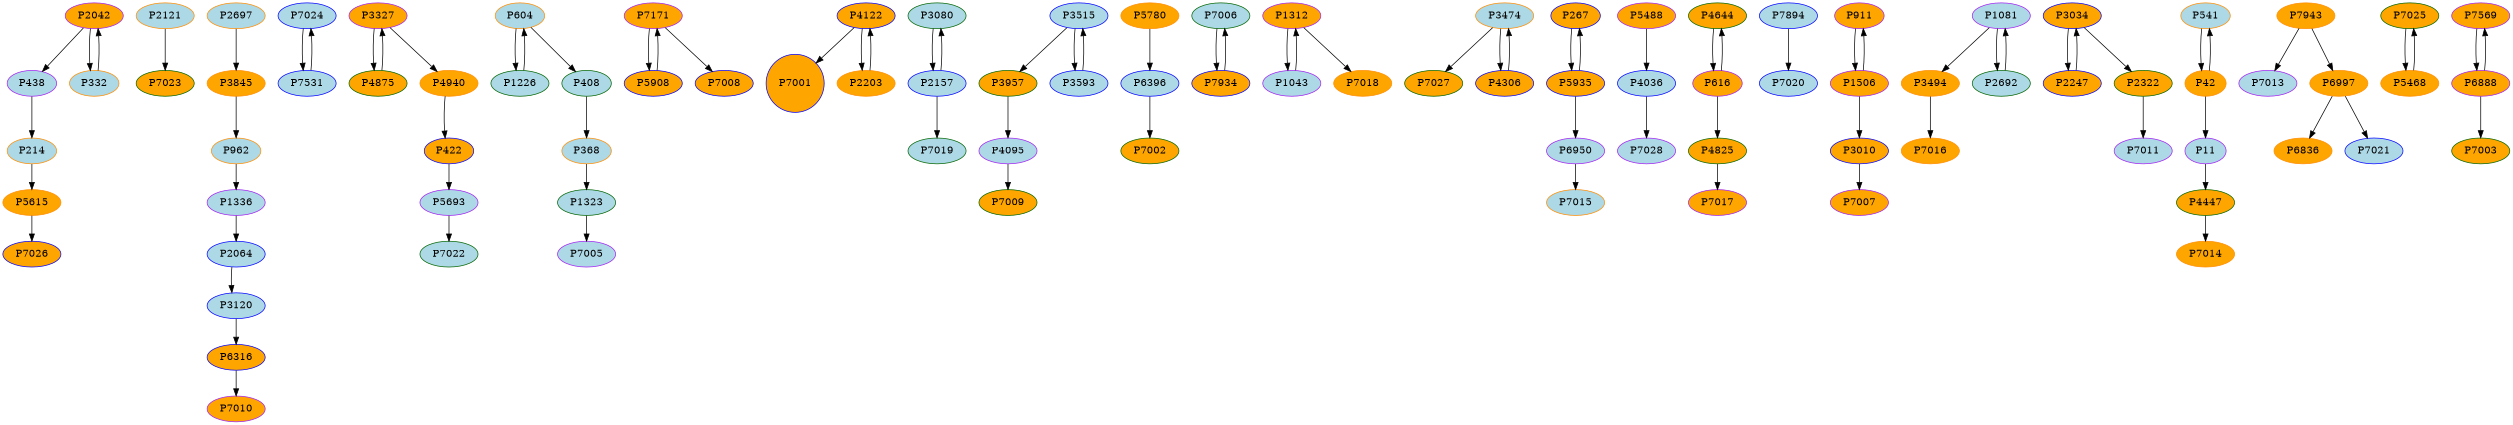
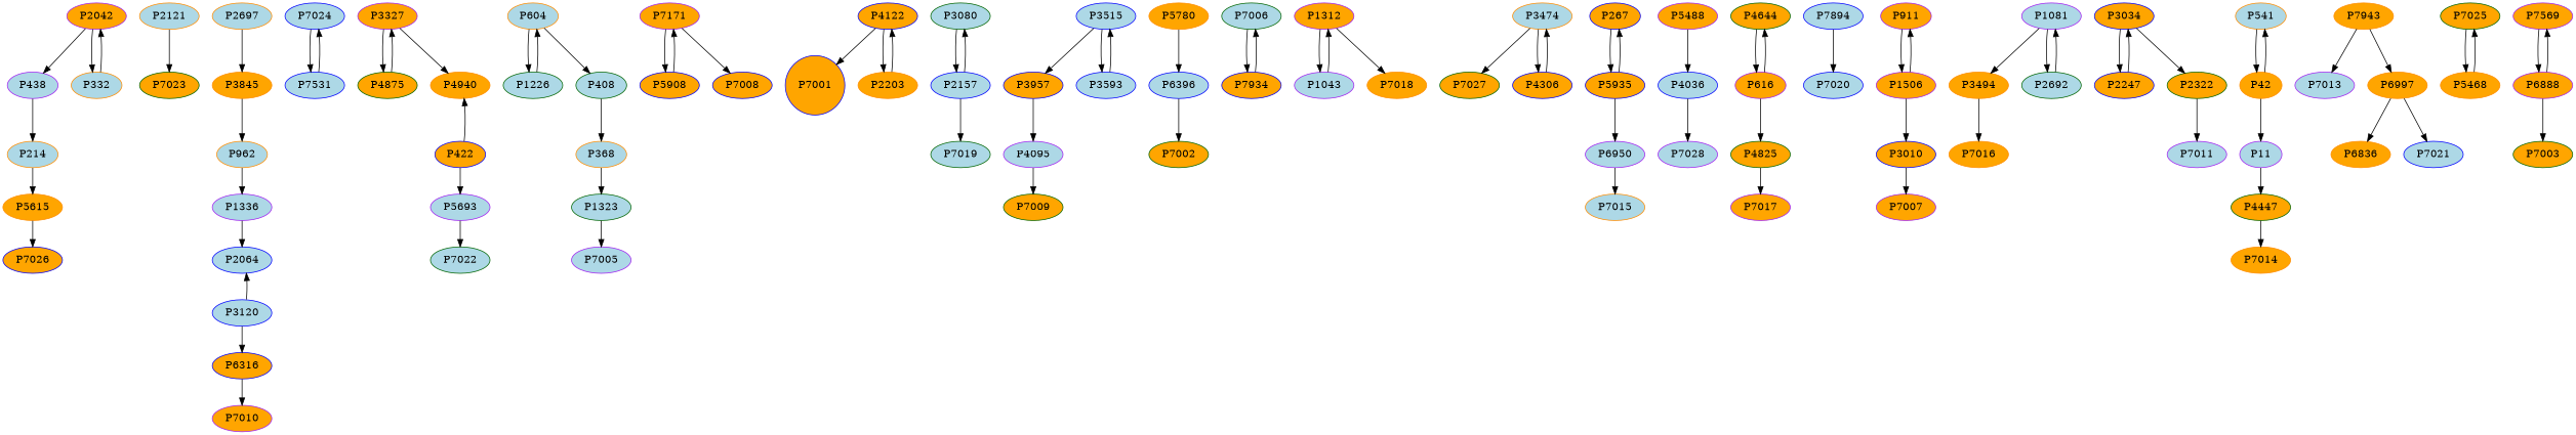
  digraph {
    node [color=blue fillcolor=orange style=filled]
    P438 [color=purple fillcolor=lightblue]
    P214 [color=darkorange fillcolor=lightblue]
    P5615 [color=darkorange]
    P7026
    P2121 [color=darkorange fillcolor=lightblue]
    P7023 [color=darkgreen]
    P2064 [fillcolor=lightblue]
    P3120 [fillcolor=lightblue]
    P6316
    P7010 [color=purple]
    P7024 [fillcolor=lightblue]
    P7531 [fillcolor=lightblue]
    P3327 [color=purple]
    P4875 [color=darkgreen]
    P4940 [color=darkorange]
    P422
    P1323 [color=darkgreen fillcolor=lightblue]
    P7005 [color=purple fillcolor=lightblue]
    P7171 [color=purple]
    n20 [label=P5908]
    P7008
    P7001 [shape=circle]
    P4122
    P2203 [color=darkorange]
    P3080 [color=darkgreen fillcolor=lightblue]
    P2157 [fillcolor=lightblue]
    P7019 [color=darkgreen fillcolor=lightblue]
    P3515 [fillcolor=lightblue]
-   P3957 [color=darkgreen]
+   P3957
    P3593 [fillcolor=lightblue]
    P4095 [color=purple fillcolor=lightblue]
    P7009 [color=darkgreen]
    P3845 [color=darkorange]
    P962 [color=darkorange fillcolor=lightblue]
    P1336 [color=purple fillcolor=lightblue]
    P368 [color=darkorange fillcolor=lightblue]
    P6396 [fillcolor=lightblue]
    P7002 [color=darkgreen]
    P5693 [color=purple fillcolor=lightblue]
    P7006 [color=darkgreen fillcolor=lightblue]
    P7934
    P1312 [color=purple]
    P1043 [color=purple fillcolor=lightblue]
    P7018 [color=darkorange]
    P3474 [color=darkorange fillcolor=lightblue]
    P7027 [color=darkgreen]
    P4306
    P267
    P5935
    P6950 [color=purple fillcolor=lightblue]
    P7015 [color=darkorange fillcolor=lightblue]
    P4036 [fillcolor=lightblue]
    P7028 [color=purple fillcolor=lightblue]
    P5488 [color=purple]
    P4644 [color=darkgreen]
    P616 [color=purple]
    P4825 [color=darkgreen]
    P7017 [color=purple]
    P7022 [color=darkgreen fillcolor=lightblue]
    P7894 [fillcolor=lightblue]
    P7020 [fillcolor=lightblue]
    P911 [color=purple]
    P1506 [color=purple]
    P3010
    P7007 [color=purple]
    P604 [color=darkorange fillcolor=lightblue]
    P1226 [color=darkgreen fillcolor=lightblue]
    P408 [color=darkgreen fillcolor=lightblue]
    P1081 [color=purple fillcolor=lightblue]
    P3494 [color=darkorange]
    P2692 [color=darkgreen fillcolor=lightblue]
    P7016 [color=darkorange]
    P3034
    P2247
    P2322 [color=darkgreen]
    P7011 [color=purple fillcolor=lightblue]
    P5780 [color=darkorange]
    P541 [color=darkorange fillcolor=lightblue]
    P42 [color=darkorange]
    P11 [color=purple fillcolor=lightblue]
    P4447 [color=darkgreen]
    P7014 [color=darkorange]
    P7943 [color=darkorange]
    P7013 [color=purple fillcolor=lightblue]
    P6997 [color=darkorange]
    P2042 [color=purple]
    P332 [color=darkorange fillcolor=lightblue]
    P6836 [color=darkorange]
    P7021 [fillcolor=lightblue]
    P7025 [color=darkgreen]
    P5468 [color=darkorange]
    P2697 [color=darkorange fillcolor=lightblue]
    P7569 [color=purple]
    P6888 [color=purple]
    P7003 [color=darkgreen]
    P438 -> P214
    P214 -> P5615
    P5615 -> P7026
    P2121 -> P7023
-   P2064 -> P3120
+   P3120 -> P2064
    P3120 -> P6316
    P6316 -> P7010
    P7024 -> P7531
    P7531 -> P7024
    P3327 -> P4875
    P3327 -> P4940
    P4875 -> P3327
-   P4940 -> P422
+   P422 -> P4940
    P422 -> P5693
    P1323 -> P7005
    P7171 -> n20
    P7171 -> P7008
    n20 -> P7171
    P4122 -> P7001
    P4122 -> P2203
    P2203 -> P4122
    P3080 -> P2157
    P2157 -> P3080
    P2157 -> P7019
    P3515 -> P3957
    P3515 -> P3593
    P3957 -> P4095
    P3593 -> P3515
    P4095 -> P7009
    P3845 -> P962
    P962 -> P1336
    P1336 -> P2064
    P368 -> P1323
    P6396 -> P7002
    P5693 -> P7022
    P7006 -> P7934
    P7934 -> P7006
    P1312 -> P1043
    P1312 -> P7018
    P1043 -> P1312
    P3474 -> P7027
    P3474 -> P4306
    P4306 -> P3474
    P267 -> P5935
    P5935 -> P267
    P5935 -> P6950
    P6950 -> P7015
    P4036 -> P7028
    P5488 -> P4036
    P4644 -> P616
    P616 -> P4644
    P616 -> P4825
    P4825 -> P7017
    P7894 -> P7020
    P911 -> P1506
    P1506 -> P911
    P1506 -> P3010
    P3010 -> P7007
    P604 -> P1226
    P604 -> P408
    P1226 -> P604
    P408 -> P368
    P1081 -> P3494
    P1081 -> P2692
    P3494 -> P7016
    P2692 -> P1081
    P3034 -> P2247
    P3034 -> P2322
    P2247 -> P3034
    P2322 -> P7011
    P5780 -> P6396
    P541 -> P42
    P42 -> P541
    P42 -> P11
    P11 -> P4447
    P4447 -> P7014
    P7943 -> P7013
    P7943 -> P6997
    P6997 -> P6836
    P6997 -> P7021
    P2042 -> P438
    P2042 -> P332
    P332 -> P2042
    P7025 -> P5468
    P5468 -> P7025
    P2697 -> P3845
    P7569 -> P6888
    P6888 -> P7569
    P6888 -> P7003
  }
